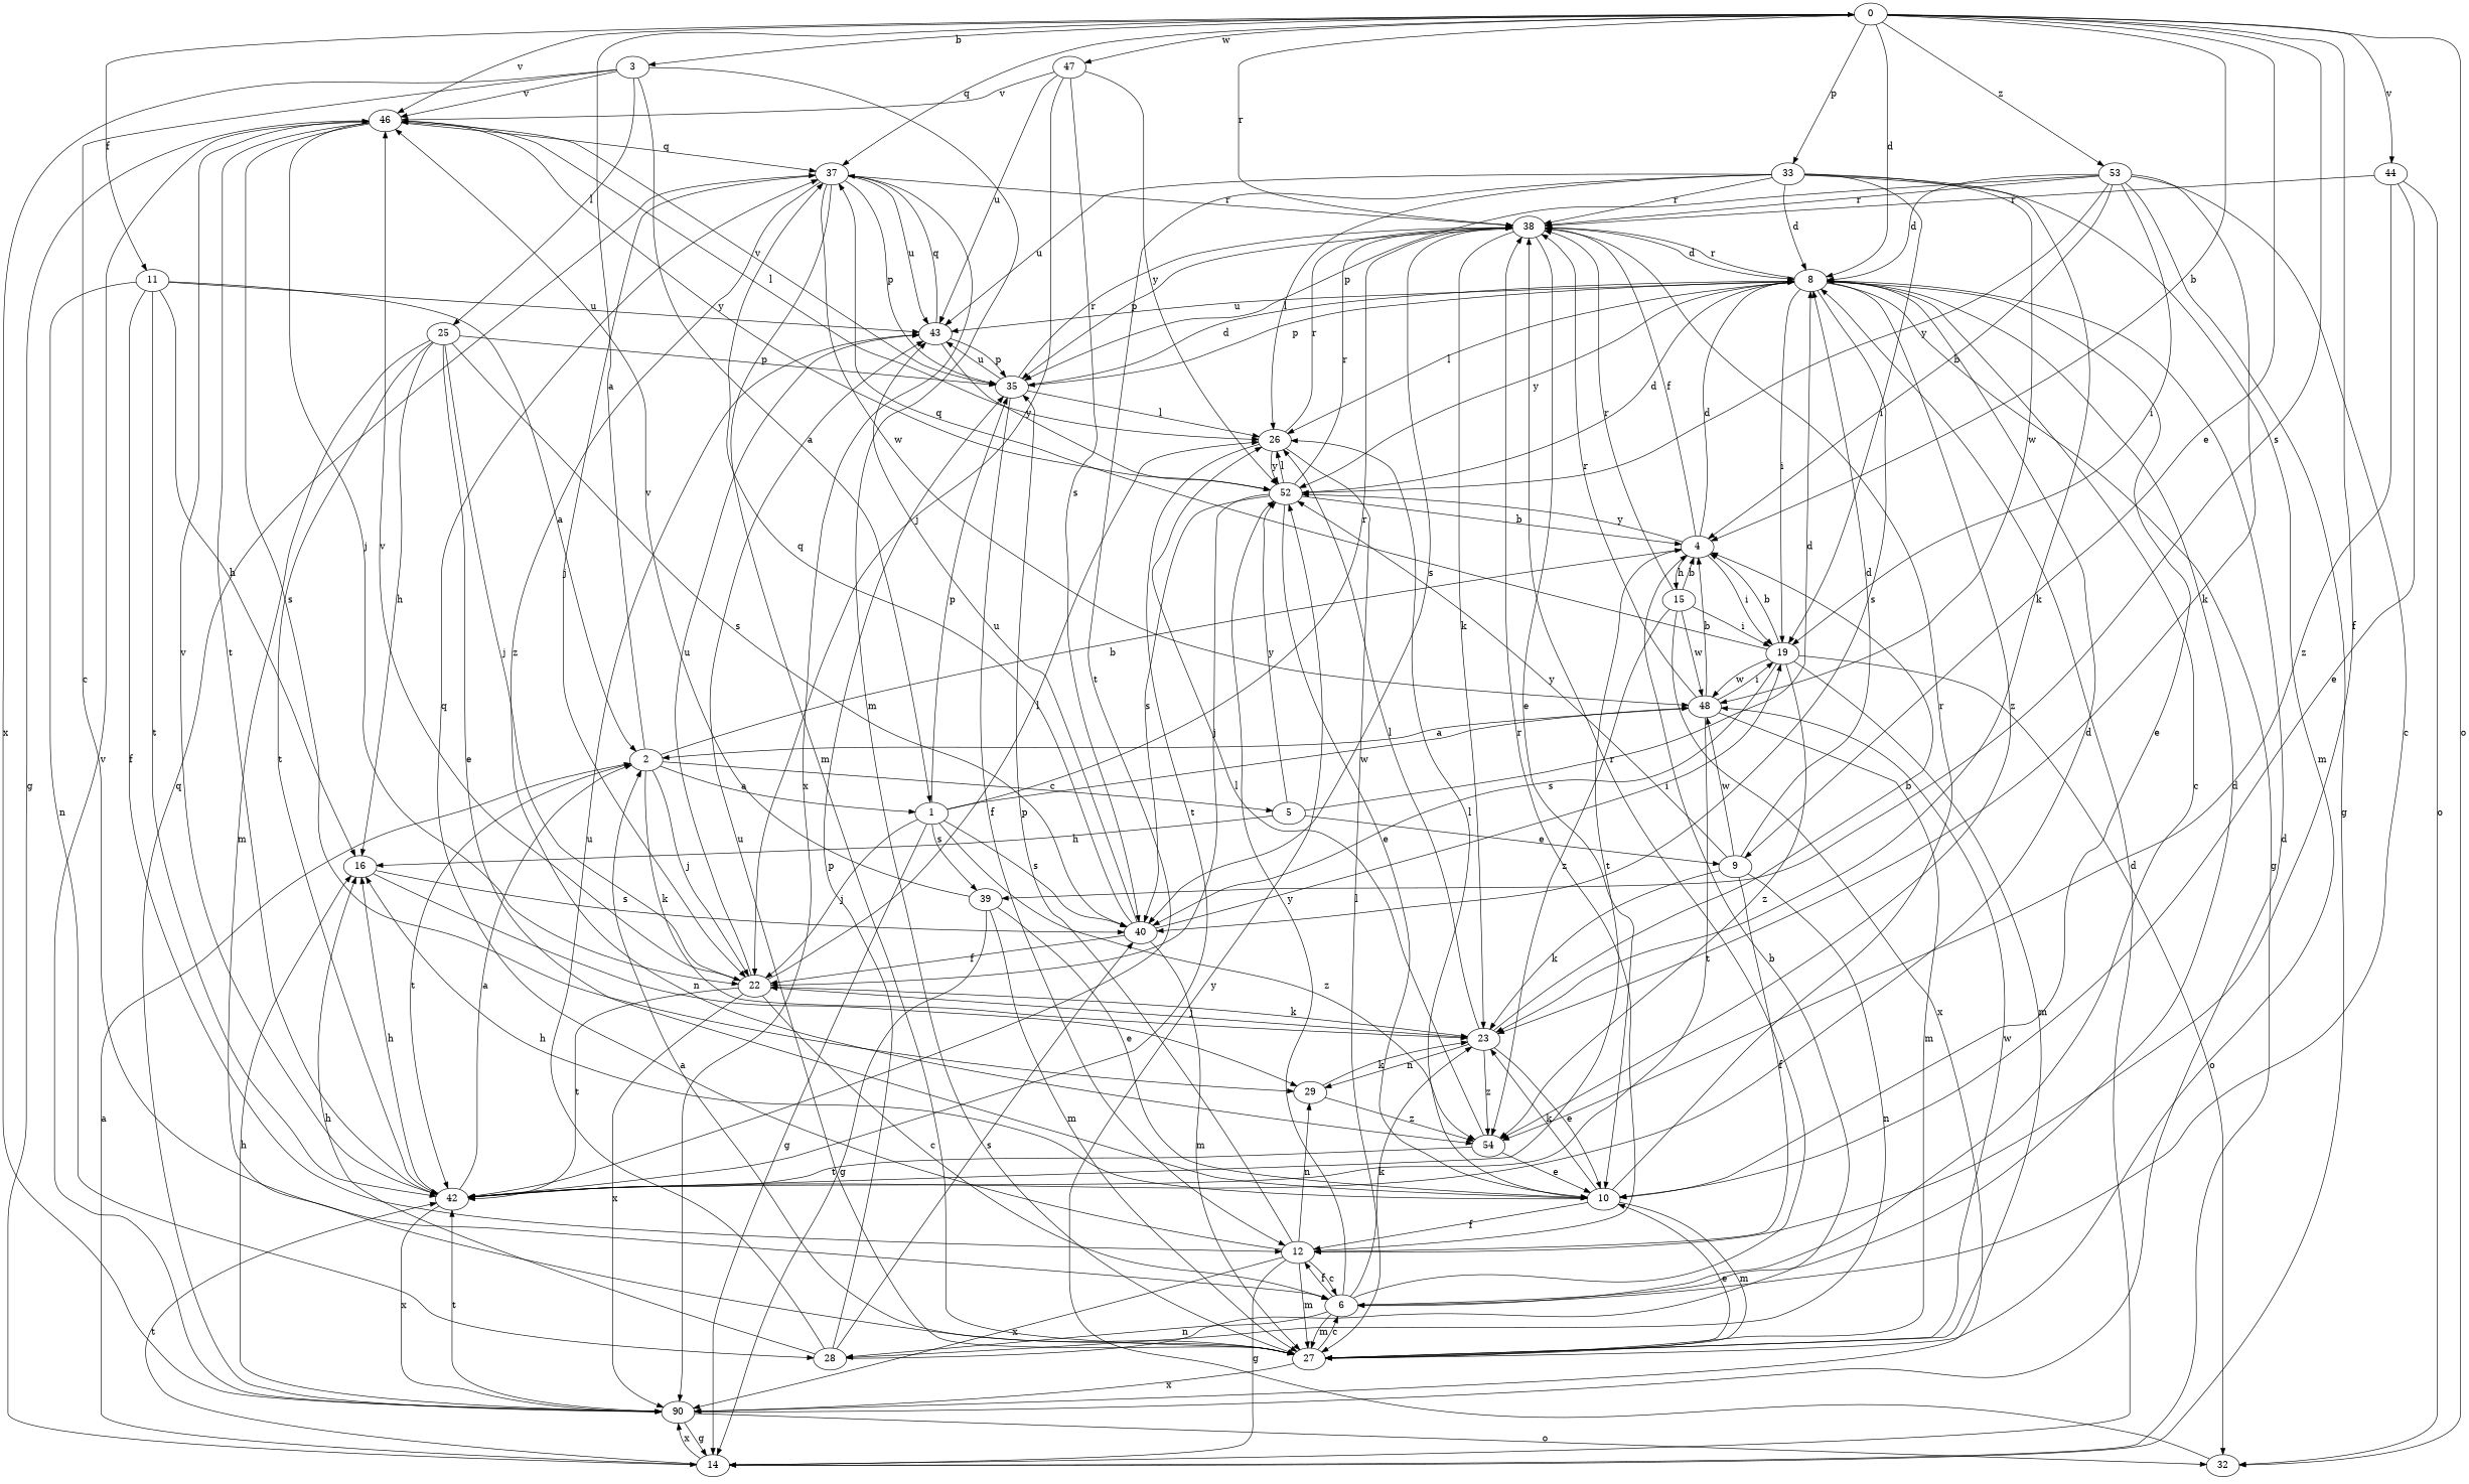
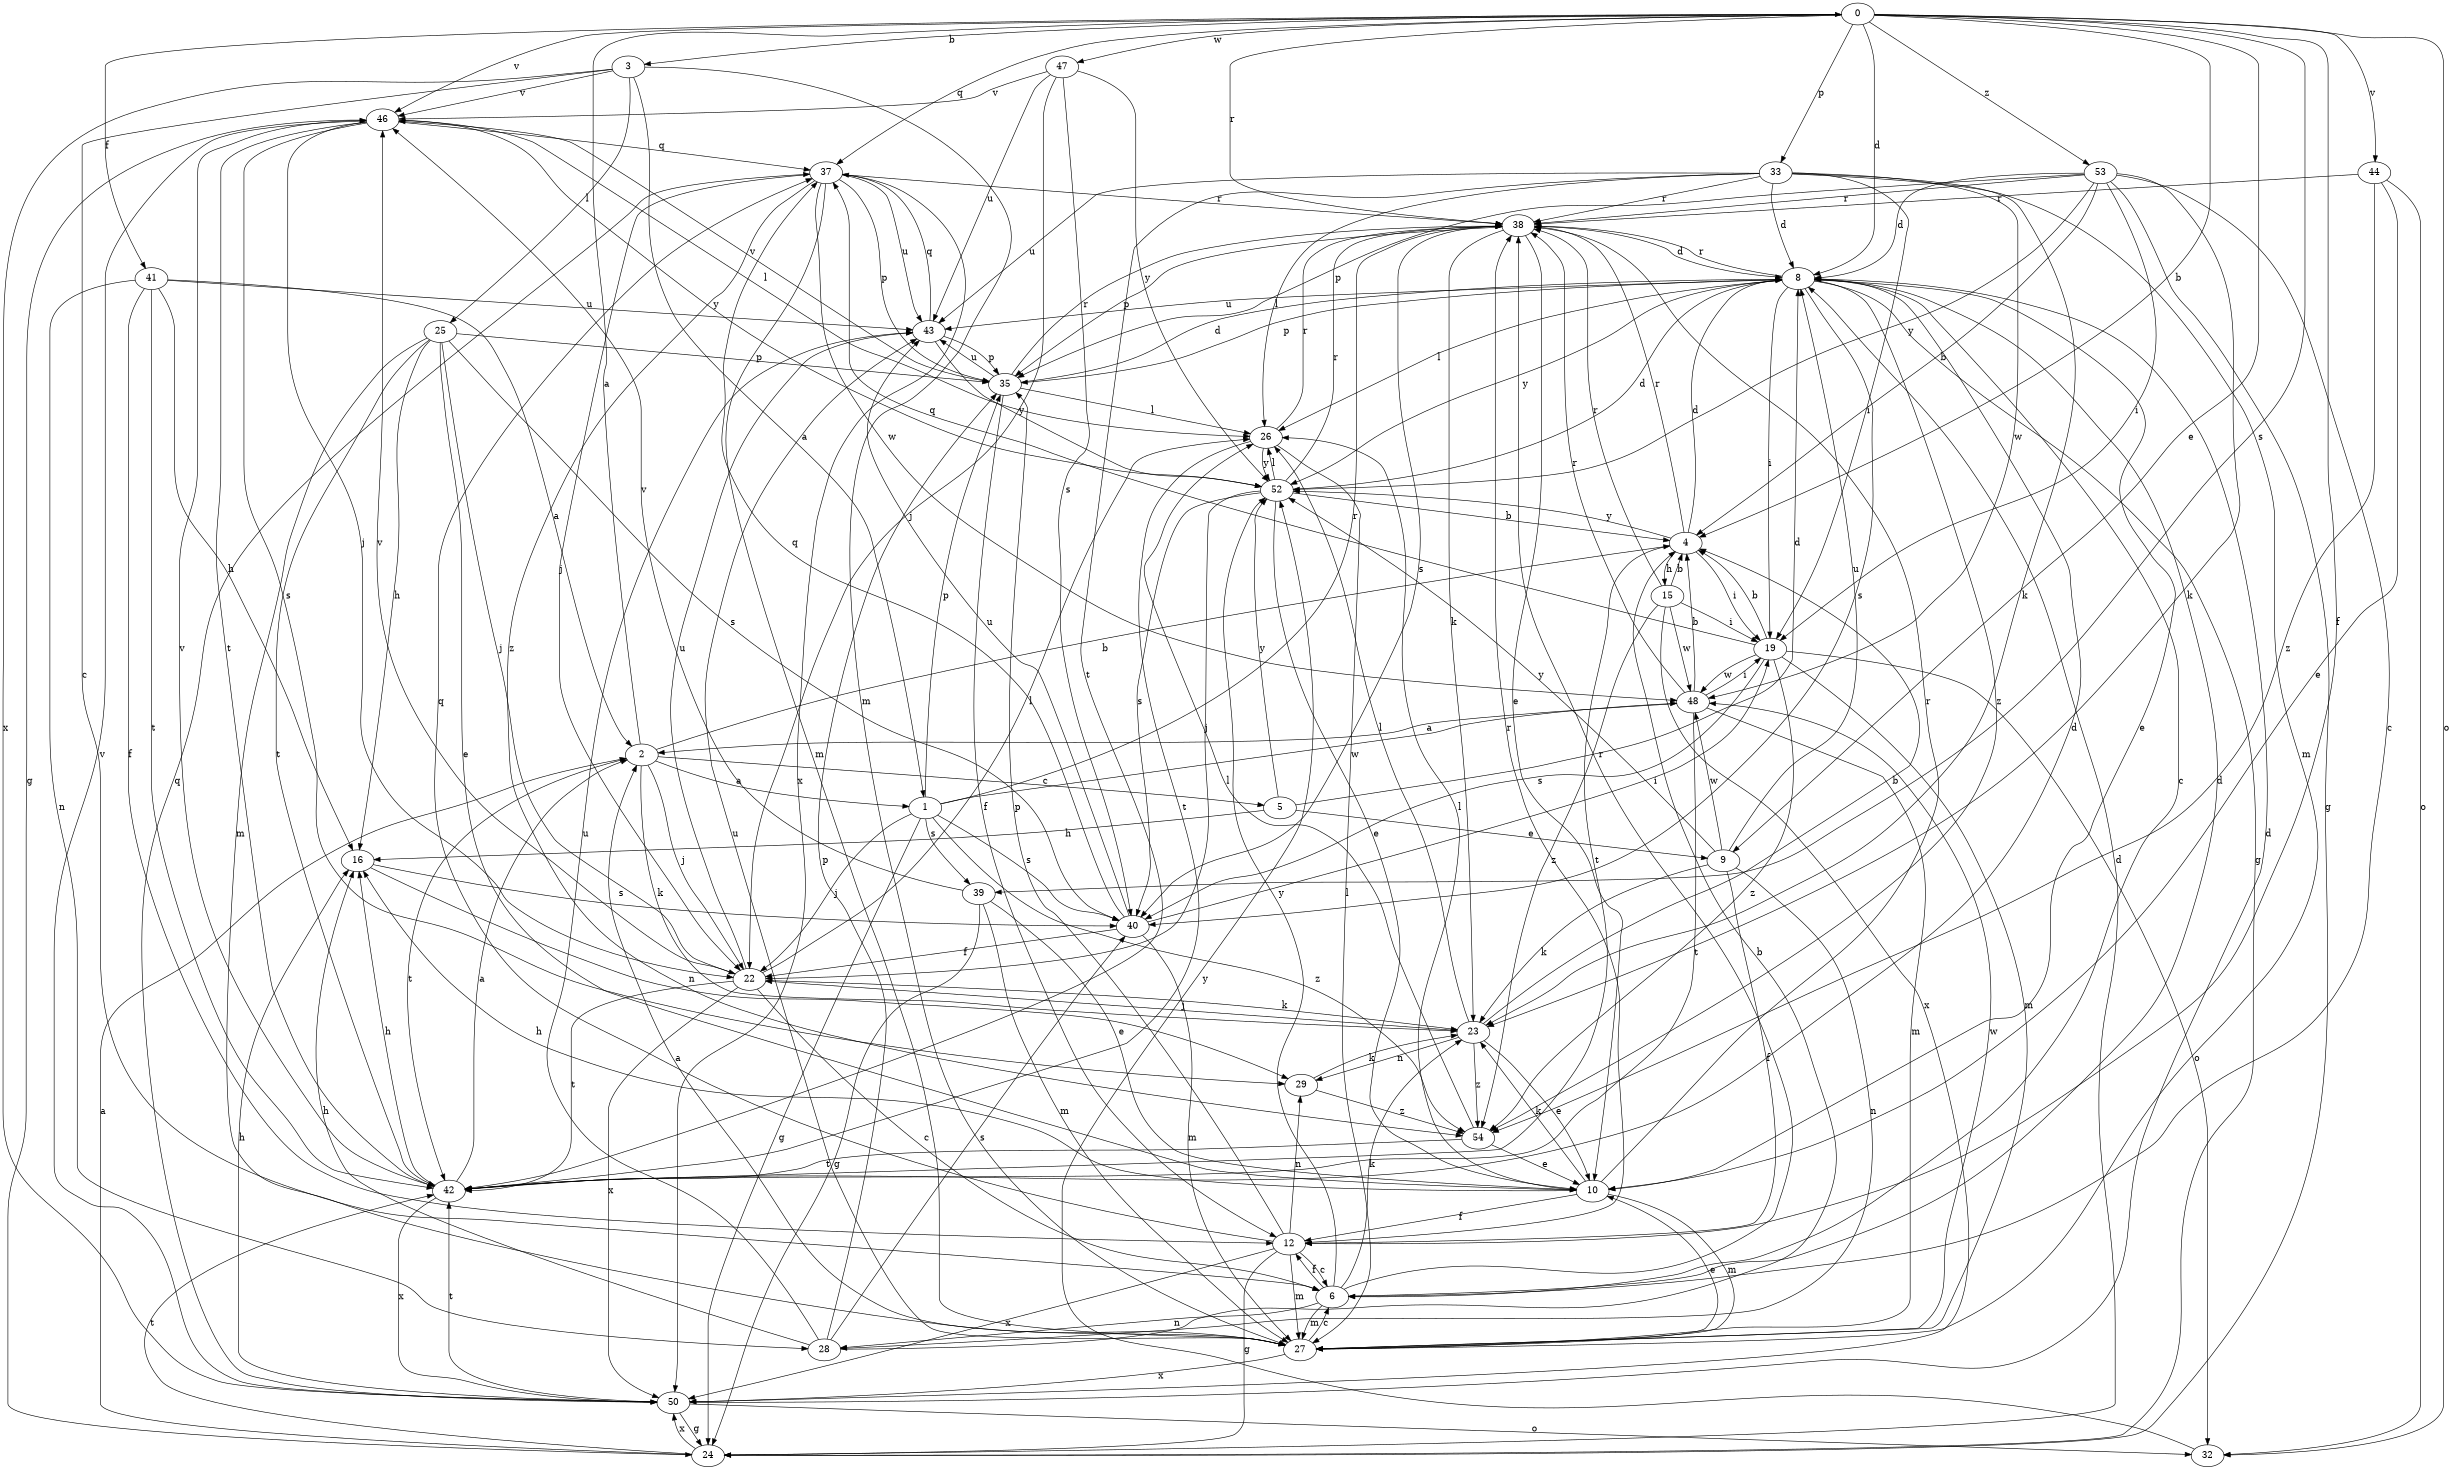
  strict digraph {
    0
    3
    4
    8
    9
-   11
+   11 [label=41]
    12
    32
    33
    37
    38
    39
    44
    46
    47
    53
    1
    6
    25
    27
-   50 [label=90]
+   50
    42
    15
    19
    52
-   14
+   14 [label=24]
    35
    40
    54
    10
    26
    43
    48
    23
    28
    2
    16
    29
    22
    5
    0 -> 3 [label=b]
    0 -> 4 [label=b]
    0 -> 8 [label=d]
    0 -> 9 [label=e]
    0 -> 11 [label=f]
    0 -> 12 [label=f]
    0 -> 32 [label=o]
    0 -> 33 [label=p]
    0 -> 37 [label=q]
    0 -> 38 [label=r]
    0 -> 39 [label=s]
    0 -> 44 [label=v]
    0 -> 46 [label=v]
    0 -> 47 [label=w]
    0 -> 53 [label=z]
    3 -> 46 [label=v]
    3 -> 1 [label=a]
    3 -> 6 [label=c]
    3 -> 25 [label=l]
    3 -> 27 [label=m]
    3 -> 50 [label=x]
    4 -> 8 [label=d]
-   4 -> 38 [label=f]
+   4 -> 38 [label=r]
    4 -> 42 [label=t]
    4 -> 15 [label=h]
    4 -> 19 [label=i]
    4 -> 52 [label=y]
    8 -> 38 [label=r]
    8 -> 6 [label=c]
    8 -> 19 [label=i]
    8 -> 52 [label=y]
    8 -> 14 [label=g]
    8 -> 35 [label=p]
    8 -> 40 [label=s]
    8 -> 54 [label=z]
    8 -> 10 [label=e]
    8 -> 26 [label=l]
    8 -> 43 [label=u]
-   9 -> 8 [label=d]
+   9 -> 8 [label=u]
    9 -> 12 [label=f]
    9 -> 52 [label=y]
    9 -> 48 [label=w]
    9 -> 23 [label=k]
    9 -> 28 [label=n]
    11 -> 12 [label=f]
    11 -> 42 [label=t]
    11 -> 43 [label=u]
    11 -> 28 [label=n]
    11 -> 2 [label=a]
    11 -> 16 [label=h]
    12 -> 37 [label=q]
    12 -> 38 [label=r]
    12 -> 6 [label=c]
    12 -> 27 [label=m]
    12 -> 50 [label=x]
    12 -> 14 [label=g]
    12 -> 35 [label=p]
    12 -> 29 [label=n]
    32 -> 52 [label=y]
    33 -> 8 [label=d]
    33 -> 38 [label=r]
    33 -> 27 [label=m]
    33 -> 42 [label=t]
    33 -> 19 [label=i]
    33 -> 26 [label=l]
    33 -> 43 [label=u]
    33 -> 48 [label=w]
    33 -> 23 [label=k]
    37 -> 38 [label=r]
    37 -> 27 [label=m]
    37 -> 50 [label=x]
    37 -> 35 [label=p]
    37 -> 54 [label=z]
    37 -> 43 [label=u]
    37 -> 48 [label=w]
    37 -> 22 [label=j]
    38 -> 8 [label=d]
    38 -> 35 [label=p]
    38 -> 40 [label=s]
    38 -> 10 [label=e]
    38 -> 23 [label=k]
    39 -> 46 [label=v]
    39 -> 27 [label=m]
    39 -> 14 [label=g]
    39 -> 10 [label=e]
    44 -> 32 [label=o]
    44 -> 38 [label=r]
    44 -> 54 [label=z]
    44 -> 10 [label=e]
    46 -> 37 [label=q]
    46 -> 42 [label=t]
    46 -> 52 [label=y]
    46 -> 14 [label=g]
    46 -> 26 [label=l]
    46 -> 29 [label=s]
    46 -> 22 [label=j]
    47 -> 46 [label=v]
    47 -> 52 [label=y]
    47 -> 40 [label=s]
    47 -> 43 [label=u]
    47 -> 22 [label=j]
    53 -> 4 [label=b]
    53 -> 8 [label=d]
    53 -> 38 [label=r]
    53 -> 6 [label=c]
    53 -> 19 [label=i]
    53 -> 52 [label=y]
    53 -> 14 [label=g]
    53 -> 35 [label=p]
    53 -> 23 [label=k]
    1 -> 38 [label=r]
    1 -> 39 [label=s]
    1 -> 14 [label=g]
    1 -> 35 [label=p]
    1 -> 40 [label=s]
    1 -> 54 [label=z]
    1 -> 48 [label=w]
    1 -> 22 [label=j]
    6 -> 8 [label=d]
    6 -> 12 [label=f]
    6 -> 38 [label=r]
    6 -> 27 [label=m]
    6 -> 52 [label=y]
    6 -> 23 [label=k]
    6 -> 28 [label=n]
    25 -> 27 [label=m]
    25 -> 42 [label=t]
    25 -> 35 [label=p]
    25 -> 40 [label=s]
    25 -> 10 [label=e]
    25 -> 16 [label=h]
    25 -> 22 [label=j]
    27 -> 6 [label=c]
    27 -> 50 [label=x]
    27 -> 10 [label=e]
    27 -> 43 [label=u]
    27 -> 48 [label=w]
    27 -> 2 [label=a]
    50 -> 8 [label=d]
    50 -> 32 [label=o]
    50 -> 37 [label=q]
    50 -> 46 [label=v]
    50 -> 42 [label=t]
    50 -> 14 [label=g]
    50 -> 16 [label=h]
    42 -> 8 [label=d]
    42 -> 46 [label=v]
    42 -> 50 [label=x]
    42 -> 2 [label=a]
    42 -> 16 [label=h]
    15 -> 4 [label=b]
    15 -> 38 [label=r]
    15 -> 50 [label=x]
    15 -> 19 [label=i]
    15 -> 54 [label=z]
    15 -> 48 [label=w]
    19 -> 4 [label=b]
    19 -> 32 [label=o]
    19 -> 37 [label=q]
    19 -> 27 [label=m]
    19 -> 40 [label=s]
    19 -> 54 [label=z]
    19 -> 48 [label=w]
    52 -> 4 [label=b]
    52 -> 8 [label=d]
    52 -> 38 [label=r]
    52 -> 40 [label=s]
    52 -> 10 [label=e]
    52 -> 26 [label=l]
    52 -> 22 [label=j]
    14 -> 8 [label=d]
    14 -> 50 [label=x]
    14 -> 42 [label=t]
    14 -> 2 [label=a]
    35 -> 8 [label=d]
    35 -> 12 [label=f]
    35 -> 38 [label=r]
    35 -> 46 [label=v]
    35 -> 26 [label=l]
    35 -> 43 [label=u]
    40 -> 37 [label=q]
    40 -> 27 [label=m]
    40 -> 19 [label=i]
    40 -> 43 [label=u]
    40 -> 22 [label=f]
    54 -> 42 [label=t]
    54 -> 10 [label=e]
    54 -> 26 [label=l]
    10 -> 12 [label=f]
    10 -> 38 [label=r]
    10 -> 27 [label=m]
    10 -> 26 [label=l]
    10 -> 23 [label=k]
    10 -> 16 [label=h]
    26 -> 38 [label=r]
    26 -> 27 [label=l]
    26 -> 42 [label=t]
    26 -> 52 [label=y]
    43 -> 37 [label=q]
    43 -> 52 [label=y]
    43 -> 35 [label=p]
    48 -> 4 [label=b]
    48 -> 38 [label=r]
    48 -> 27 [label=m]
    48 -> 42 [label=t]
    48 -> 19 [label=i]
    48 -> 2 [label=a]
    23 -> 4 [label=b]
    23 -> 54 [label=z]
    23 -> 10 [label=e]
    23 -> 26 [label=l]
    23 -> 29 [label=n]
    23 -> 22 [label=j]
    28 -> 4 [label=b]
    28 -> 35 [label=p]
    28 -> 40 [label=s]
    28 -> 43 [label=u]
    28 -> 16 [label=h]
    2 -> 0 [label=a]
    2 -> 4 [label=b]
    2 -> 1 [label=a]
    2 -> 42 [label=t]
    2 -> 23 [label=k]
    2 -> 22 [label=j]
    2 -> 5 [label=c]
    16 -> 40 [label=s]
    16 -> 29 [label=n]
    29 -> 54 [label=z]
    29 -> 23 [label=k]
    22 -> 46 [label=v]
    22 -> 6 [label=c]
    22 -> 50 [label=x]
    22 -> 42 [label=t]
    22 -> 26 [label=l]
    22 -> 43 [label=u]
    22 -> 23 [label=k]
    5 -> 8 [label=d]
    5 -> 9 [label=e]
    5 -> 52 [label=y]
    5 -> 16 [label=h]
  }
